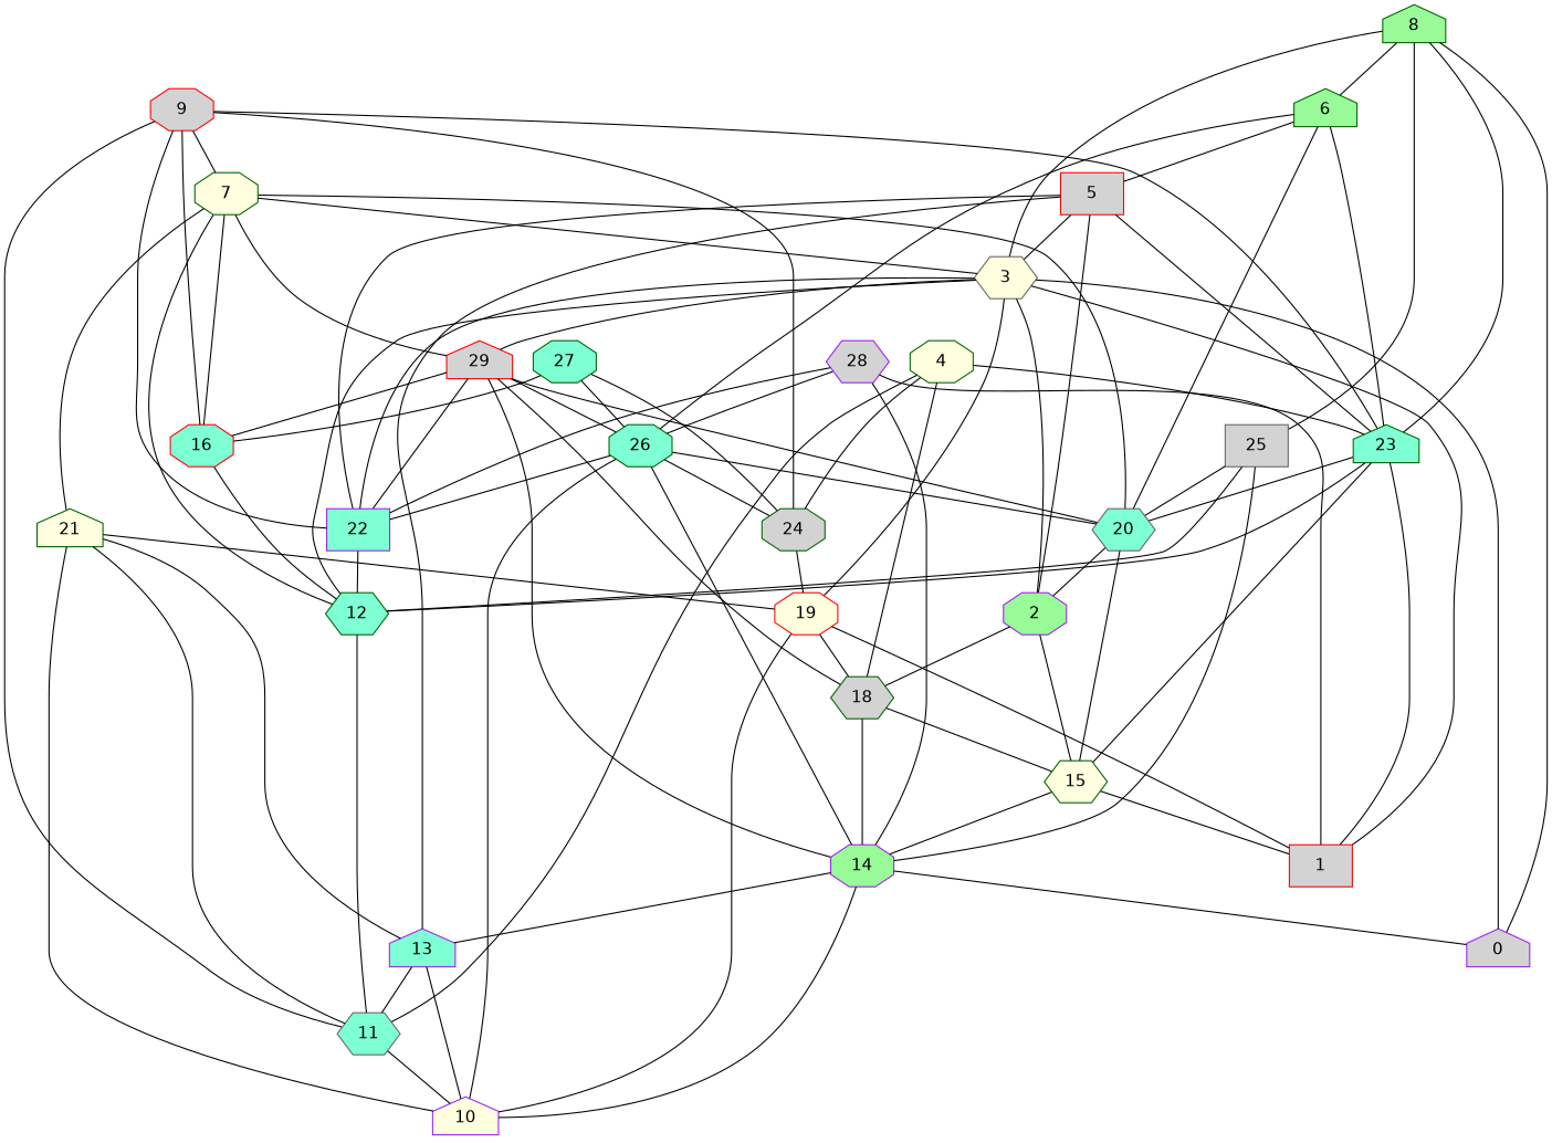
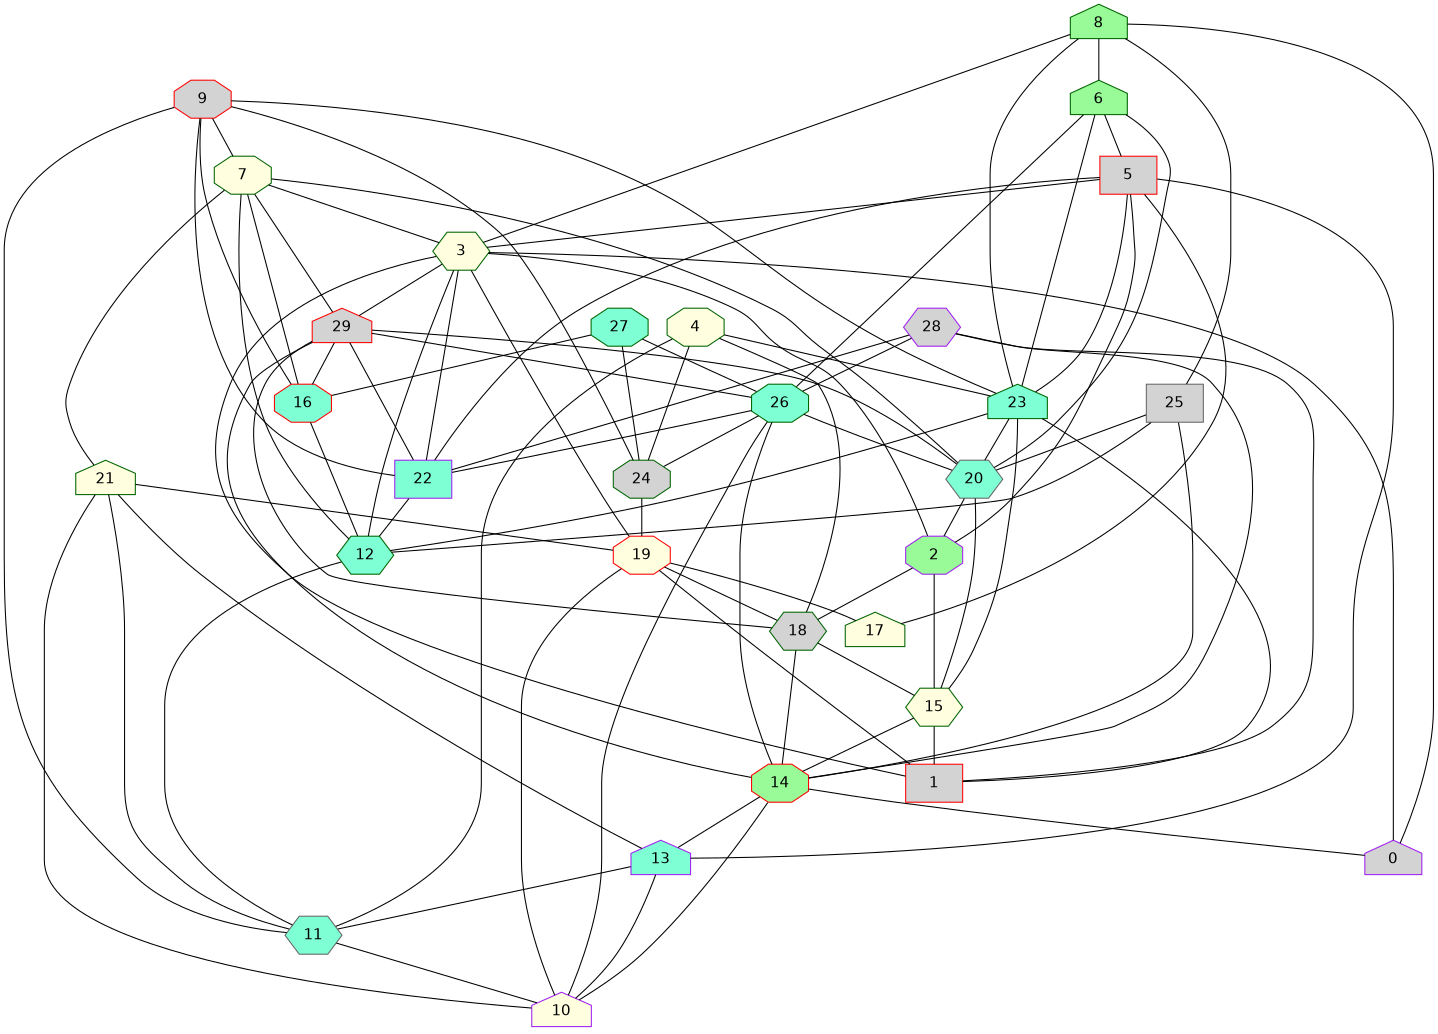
  digraph {
    fontname="DejaVu Sans"
    node [color=darkgreen fillcolor=aquamarine fontname="DejaVu Sans" shape=octagon style=filled]
    edge [color=black dir=none fontname="DejaVu Sans"]
    13 [color=purple shape=house]
    11 [color=gray40 shape=hexagon]
    10 [color=purple fillcolor=lightyellow shape=house]
    19 [color=red fillcolor=lightyellow]
+   17 [fillcolor=lightyellow shape=house]
    1 [color=red fillcolor=lightgrey shape=box]
    18 [fillcolor=lightgrey shape=hexagon]
    15 [fillcolor=lightyellow shape=hexagon]
    6 [fillcolor=palegreen shape=house]
    20 [color=gray40 shape=hexagon]
    26
    23 [shape=house]
    5 [color=red fillcolor=lightgrey shape=box]
    2 [color=purple fillcolor=palegreen]
    24 [fillcolor=lightgrey]
    22 [color=purple shape=box]
-   14 [color=purple fillcolor=palegreen]
-   3 [color=gray40 fillcolor=lightyellow shape=hexagon]
+   14 [color=red fillcolor=palegreen]
+   3 [fillcolor=lightyellow shape=hexagon]
    29 [color=red fillcolor=lightgrey shape=house]
    0 [color=purple fillcolor=lightgrey shape=house]
    12 [shape=hexagon]
    16 [color=red]
    4 [fillcolor=lightyellow]
    28 [color=purple fillcolor=lightgrey shape=hexagon]
    9 [color=red fillcolor=lightgrey]
    7 [fillcolor=lightyellow]
    8 [fillcolor=palegreen shape=house]
    25 [color=gray40 fillcolor=lightgrey shape=box]
    27
    21 [fillcolor=lightyellow shape=house]
    subgraph sub_1 {
      13
      11
      10
      19
+     17
      1
      18
      15
      6
      20
      26
      23
      5
      2
      24
      22
      14
      3
      29
      0
      12
      16
      4
      28
      9
      7
      8
      25
      27
      21
    }
    13 -> 11
    13 -> 10
    11 -> 10
    19 -> 10
+   19 -> 17
    19 -> 1
    19 -> 18
    18 -> 15
    18 -> 14
    15 -> 1
    15 -> 14
    6 -> 20
    6 -> 26
    6 -> 23
    6 -> 5
    20 -> 15
    20 -> 2
    26 -> 10
    26 -> 20
    26 -> 24
    26 -> 22
    26 -> 14
    23 -> 1
    23 -> 15
    23 -> 20
    23 -> 12
    5 -> 13
+   5 -> 17
    5 -> 23
    5 -> 2
    5 -> 22
    5 -> 3
    2 -> 18
    2 -> 15
    24 -> 19
    22 -> 12
    14 -> 13
    14 -> 10
    14 -> 0
    3 -> 19
    3 -> 1
    3 -> 2
    3 -> 22
    3 -> 29
    3 -> 0
    3 -> 12
    29 -> 18
    29 -> 20
    29 -> 26
    29 -> 22
    29 -> 14
    29 -> 16
    12 -> 11
    16 -> 12
    4 -> 11
    4 -> 18
    4 -> 23
    4 -> 24
    28 -> 1
    28 -> 26
    28 -> 22
    28 -> 14
    9 -> 11
    9 -> 23
    9 -> 24
    9 -> 22
    9 -> 16
    9 -> 7
    7 -> 20
    7 -> 3
    7 -> 29
    7 -> 12
    7 -> 16
    7 -> 21
    8 -> 6
    8 -> 23
    8 -> 3
    8 -> 0
    8 -> 25
    25 -> 20
    25 -> 14
    25 -> 12
    27 -> 26
    27 -> 24
    27 -> 16
    21 -> 13
    21 -> 11
    21 -> 10
    21 -> 19
  }
